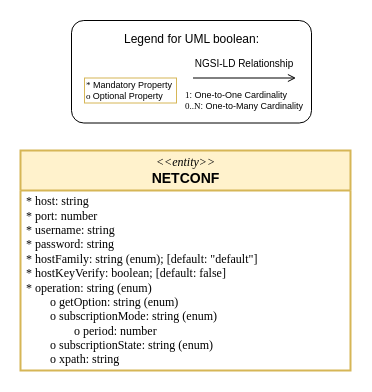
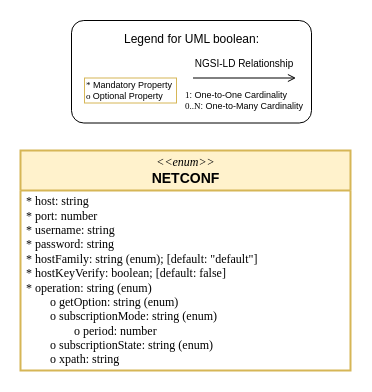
  <mxCell id="0" />
  <mxCell id="1" parent="0" />
- <mxCell id="2" value="&lt;font style=&quot;font-size: 12px;&quot; face=&quot;Tahoma&quot;&gt;&amp;lt;&amp;lt;entity&amp;gt;&amp;gt;&lt;/font&gt;&lt;br&gt;&lt;span style=&quot;font-style: normal;&quot;&gt;&lt;b&gt;NETCONF&lt;/b&gt;&lt;/span&gt;" style="swimlane;childLayout=stackLayout;horizontal=1;startSize=40;horizontalStack=0;rounded=0;fontSize=14;fontStyle=2;strokeWidth=2;resizeParent=0;resizeLast=1;shadow=0;dashed=0;align=center;fillColor=#fff2cc;strokeColor=#d6b656;spacingBottom=2;arcSize=19;fixDash=0;autosize=1;container=1;backgroundOutline=0;enumerate=0;noLabel=0;html=1;" parent="1" vertex="1"><mxGeometry x="20" y="150" width="330" height="220" as="geometry" /></mxCell>
+ <mxCell id="2" value="&lt;font style=&quot;font-size: 12px;&quot; face=&quot;Tahoma&quot;&gt;&amp;lt;&amp;lt;enum&amp;gt;&amp;gt;&lt;/font&gt;&lt;br&gt;&lt;span style=&quot;font-style: normal;&quot;&gt;&lt;b&gt;NETCONF&lt;/b&gt;&lt;/span&gt;" style="swimlane;childLayout=stackLayout;horizontal=1;startSize=40;horizontalStack=0;rounded=0;fontSize=14;fontStyle=2;strokeWidth=2;resizeParent=0;resizeLast=1;shadow=0;dashed=0;align=center;fillColor=#fff2cc;strokeColor=#d6b656;spacingBottom=2;arcSize=19;fixDash=0;autosize=1;container=1;backgroundOutline=0;enumerate=0;noLabel=0;html=1;" parent="1" vertex="1"><mxGeometry x="20" y="150" width="330" height="220" as="geometry" /></mxCell>
  <mxCell id="3" value="* host: string&amp;nbsp;&lt;div&gt;* port: number&lt;/div&gt;&lt;div&gt;* username: string&amp;nbsp;&lt;/div&gt;&lt;div&gt;* password: string&amp;nbsp;&lt;/div&gt;&lt;div&gt;&lt;span style=&quot;background-color: initial;&quot;&gt;* hostFamily: string (enum); [default: &quot;default&quot;]&lt;/span&gt;&lt;br&gt;&lt;/div&gt;&lt;div&gt;&lt;div&gt;* hostKeyVerify: boolean; [default: false]&lt;/div&gt;&lt;/div&gt;&lt;div&gt;* operation: string (enum)&lt;/div&gt;&lt;div&gt;&lt;div&gt;&lt;span style=&quot;background-color: initial;&quot;&gt;&lt;span style=&quot;white-space-collapse: preserve;&quot;&gt;&#09;&lt;/span&gt;&lt;/span&gt;&lt;span style=&quot;background-color: initial;&quot;&gt;o getOption: string (enum)&lt;/span&gt;&lt;/div&gt;&lt;div&gt;&lt;/div&gt;&lt;/div&gt;&lt;div&gt;&lt;div&gt;&lt;div&gt;&lt;div&gt;&lt;span style=&quot;background-color: initial; white-space-collapse: preserve;&quot;&gt;&#09;&lt;/span&gt;&lt;span style=&quot;background-color: initial;&quot;&gt;o subscriptionMode: string (enum)&lt;/span&gt;&lt;br&gt;&lt;/div&gt;&lt;/div&gt;&lt;div&gt;&lt;span style=&quot;background-color: initial;&quot;&gt;&lt;span style=&quot;white-space: pre;&quot;&gt;&#09;&lt;/span&gt;&lt;span style=&quot;white-space: pre;&quot;&gt;&#09;&lt;/span&gt;o period: number&lt;/span&gt;&lt;/div&gt;&lt;/div&gt;&lt;/div&gt;&lt;div&gt;&lt;div&gt;&lt;span style=&quot;background-color: initial; white-space-collapse: preserve;&quot;&gt;&#09;&lt;/span&gt;&lt;span style=&quot;background-color: initial;&quot;&gt;o subscriptionState: string (enum)&lt;/span&gt;&lt;/div&gt;&lt;/div&gt;&lt;div&gt;&lt;span style=&quot;background-color: initial; white-space-collapse: preserve;&quot;&gt;&#09;&lt;/span&gt;&lt;span style=&quot;background-color: initial;&quot;&gt;o xpath: string&lt;/span&gt;&lt;br&gt;&lt;/div&gt;" style="align=left;strokeColor=none;fillColor=none;spacingLeft=4;fontSize=12;verticalAlign=middle;resizable=0;rotatable=0;part=1;spacingBottom=0;html=1;fontFamily=Verdana;spacing=2;horizontal=1;autosize=1;resizeWidth=0;resizeHeight=0;" parent="2" vertex="1"><mxGeometry y="40" width="330" height="180" as="geometry" /></mxCell>
  <mxCell id="4" value="" style="rounded=1;whiteSpace=wrap;html=1;arcSize=12;" parent="1" vertex="1"><mxGeometry x="71" y="20" width="240" height="102.5" as="geometry" /></mxCell>
  <mxCell id="5" value="Legend for UML boolean:" style="text;html=1;align=center;verticalAlign=middle;whiteSpace=wrap;rounded=0;" parent="1" vertex="1"><mxGeometry x="113.5" y="24" width="155" height="30" as="geometry" /></mxCell>
  <mxCell id="6" value="&lt;div style=&quot;font-size: 11px;&quot;&gt;&lt;br&gt;&lt;/div&gt;" style="align=left;strokeColor=#d6b656;fillColor=#FFFFFF;spacingLeft=4;fontSize=12;verticalAlign=top;resizable=1;rotatable=1;part=1;spacingBottom=0;html=1;fontFamily=Verdana;spacing=2;horizontal=1;autosize=1;resizeWidth=0;resizeHeight=0;movable=1;deletable=1;editable=1;locked=0;connectable=1;" parent="1" vertex="1"><mxGeometry x="84" y="77.5" width="92" height="25" as="geometry" /></mxCell>
  <mxCell id="7" value="&lt;div style=&quot;text-align: left; font-size: 9px;&quot;&gt;&lt;font style=&quot;font-size: 9px;&quot;&gt;&lt;span style=&quot;background-color: initial; text-wrap: nowrap; font-family: Verdana;&quot;&gt;*&lt;/span&gt;&lt;span style=&quot;background-color: initial;&quot;&gt;&amp;nbsp;Mandatory Property&lt;/span&gt;&lt;/font&gt;&lt;/div&gt;&lt;div style=&quot;text-align: left; font-size: 9px;&quot;&gt;&lt;font style=&quot;font-size: 9px;&quot;&gt;&lt;span style=&quot;font-family: Verdana; text-wrap: nowrap; background-color: initial;&quot;&gt;&lt;font style=&quot;font-size: 9px;&quot;&gt;o&amp;nbsp;&lt;/font&gt;&lt;/span&gt;&lt;span style=&quot;background-color: initial;&quot;&gt;Optional Property&lt;/span&gt;&lt;/font&gt;&lt;br style=&quot;font-family: Verdana; text-align: left; text-wrap: nowrap; font-size: 5px;&quot;&gt;&lt;/div&gt;" style="text;html=1;align=center;verticalAlign=middle;whiteSpace=wrap;rounded=0;fontSize=5;" parent="1" vertex="1"><mxGeometry x="84" y="84.5" width="90" height="10" as="geometry" /></mxCell>
  <mxCell id="8" value="&lt;div style=&quot;text-align: left;&quot;&gt;&lt;span style=&quot;text-wrap: nowrap;&quot;&gt;&lt;font style=&quot;font-size: 10px;&quot; face=&quot;Helvetica&quot;&gt;NGSI-LD Relationship&lt;/font&gt;&lt;/span&gt;&lt;/div&gt;" style="text;html=1;align=center;verticalAlign=middle;whiteSpace=wrap;rounded=0;fontSize=5;" parent="1" vertex="1"><mxGeometry x="199" y="57.5" width="90" height="10" as="geometry" /></mxCell>
  <mxCell id="9" value="&lt;div style=&quot;text-align: left; font-size: 9px;&quot;&gt;&lt;font style=&quot;font-size: 9px;&quot;&gt;&lt;span style=&quot;background-color: initial;&quot;&gt;&lt;span style=&quot;text-wrap: nowrap;&quot;&gt;&lt;font style=&quot;font-size: 9px;&quot; face=&quot;Verdana&quot;&gt;1&lt;/font&gt;:&amp;nbsp;&lt;/span&gt;One-to-One Cardinality&lt;/span&gt;&lt;/font&gt;&lt;/div&gt;&lt;div style=&quot;text-align: left; font-size: 9px;&quot;&gt;&lt;font style=&quot;font-size: 9px;&quot;&gt;&lt;span style=&quot;text-wrap: nowrap; background-color: initial;&quot;&gt;&lt;font style=&quot;font-size: 9px;&quot;&gt;&lt;font style=&quot;font-size: 9px;&quot; face=&quot;Verdana&quot;&gt;0..N&lt;/font&gt;: One-to-Many Cardinality&lt;/font&gt;&lt;/span&gt;&lt;/font&gt;&lt;br style=&quot;font-family: Verdana; text-align: left; text-wrap: nowrap; font-size: 5px;&quot;&gt;&lt;/div&gt;" style="text;html=1;align=center;verticalAlign=middle;whiteSpace=wrap;rounded=0;fontSize=5;" parent="1" vertex="1"><mxGeometry x="189" y="84.5" width="110" height="30" as="geometry" /></mxCell>
  <mxCell id="10" value="" style="endArrow=open;html=1;rounded=0;endFill=0;" parent="1" edge="1"><mxGeometry width="50" height="50" relative="1" as="geometry"><mxPoint x="192.5" y="77.5" as="sourcePoint" /><mxPoint x="295.5" y="77.5" as="targetPoint" /></mxGeometry></mxCell>
